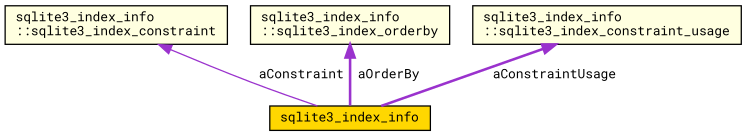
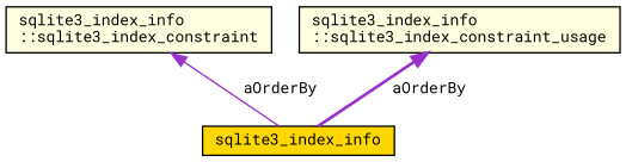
  digraph {
    fontname="Roboto Mono"
    rankdir=TB
    node [color=black fillcolor=lightyellow fontname="Roboto Mono" fontsize=10 shape=record style=filled]
    edge [color=darkorchid3 dir=back fontname="Roboto Mono" fontsize=10 labelfontname=Helvetica labelfontsize=10 style=bold]
    n1 [fillcolor=gold fontcolor=black height=0.2 label=sqlite3_index_info width=0.4]
    n2 [height=0.2 label="sqlite3_index_info\l::sqlite3_index_constraint" width=0.4]
-   n3 [height=0.2 label="sqlite3_index_info\l::sqlite3_index_orderby" width=0.4]
    n4 [height=0.2 label="sqlite3_index_info\l::sqlite3_index_constraint_usage" width=0.4]
-   n2 -> n1 [label=" aConstraint" style=solid]
-   n3 -> n1 [label=" aOrderBy"]
-   n4 -> n1 [label=" aConstraintUsage"]
+   n2 -> n1 [label=" aOrderBy" style=solid]
+   n4 -> n1 [label=" aOrderBy"]
  }
